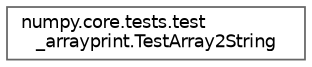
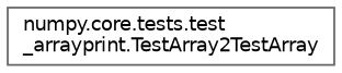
  digraph {
    rankdir=LR
-   n1 [color=grey40 fillcolor=white fontname=Helvetica fontsize=10 height=0.2 label="numpy.core.tests.test\l_arrayprint.TestArray2String" shape=box style=filled width=0.4]
+   n1 [color=grey40 fillcolor=white fontname=Helvetica fontsize=10 height=0.2 label="numpy.core.tests.test\l_arrayprint.TestArray2TestArray" shape=box style=filled width=0.4]
  }
